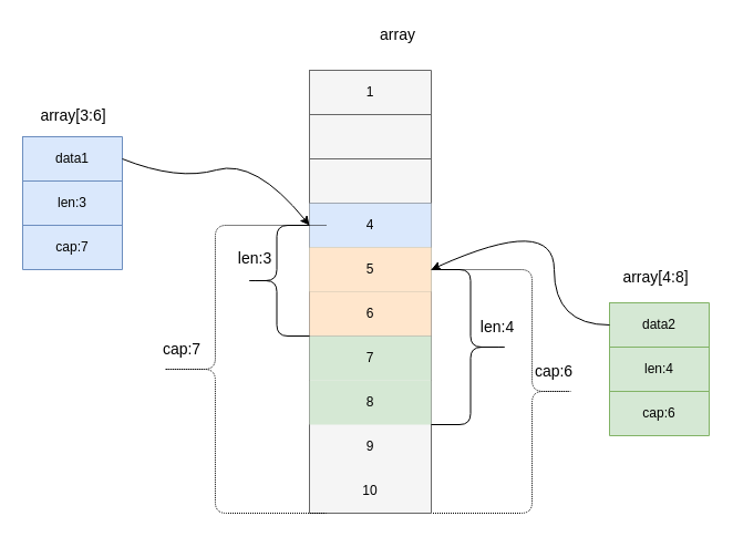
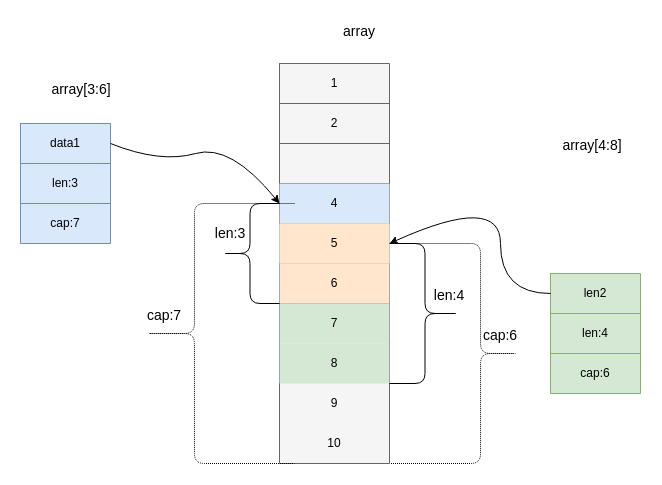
  <mxCell id="0" />
  <mxCell id="1" parent="0" />
  <mxCell id="2" value="" style="shape=curlyBracket;whiteSpace=wrap;html=1;rounded=1;flipH=1;fontSize=14;size=0.305;dashed=1;dashPattern=1 1;" vertex="1" parent="1"><mxGeometry x="389" y="243" width="131" height="220" as="geometry" /></mxCell>
  <mxCell id="3" value="" style="shape=table;html=1;whiteSpace=wrap;startSize=0;container=1;collapsible=0;childLayout=tableLayout;fillColor=#f5f5f5;strokeColor=#666666;fontColor=#333333;" vertex="1" parent="1"><mxGeometry x="279" y="63" width="110" height="400" as="geometry" /></mxCell>
  <mxCell id="4" value="" style="shape=partialRectangle;html=1;whiteSpace=wrap;collapsible=0;dropTarget=0;pointerEvents=0;fillColor=none;top=0;left=0;bottom=0;right=0;points=[[0,0.5],[1,0.5]];portConstraint=eastwest;" vertex="1" parent="3"><mxGeometry width="110" height="40" as="geometry" /></mxCell>
  <mxCell id="5" value="1" style="shape=partialRectangle;html=1;whiteSpace=wrap;connectable=0;fillColor=none;top=0;left=0;bottom=0;right=0;overflow=hidden;" vertex="1" parent="4"><mxGeometry width="110" height="40" as="geometry" /></mxCell>
  <mxCell id="6" value="" style="shape=partialRectangle;html=1;whiteSpace=wrap;collapsible=0;dropTarget=0;pointerEvents=0;fillColor=none;top=0;left=0;bottom=0;right=0;points=[[0,0.5],[1,0.5]];portConstraint=eastwest;" vertex="1" parent="3"><mxGeometry y="40" width="110" height="40" as="geometry" /></mxCell>
+ <mxCell id="7" value="2" style="shape=partialRectangle;html=1;whiteSpace=wrap;connectable=0;fillColor=none;top=0;left=0;bottom=0;right=0;overflow=hidden;" vertex="1" parent="6"><mxGeometry width="110" height="40" as="geometry" /></mxCell>
  <mxCell id="8" style="shape=partialRectangle;html=1;whiteSpace=wrap;collapsible=0;dropTarget=0;pointerEvents=0;fillColor=none;top=0;left=0;bottom=0;right=0;points=[[0,0.5],[1,0.5]];portConstraint=eastwest;" vertex="1" parent="3"><mxGeometry y="80" width="110" height="40" as="geometry" /></mxCell>
  <mxCell id="9" style="shape=partialRectangle;html=1;whiteSpace=wrap;collapsible=0;dropTarget=0;pointerEvents=0;fillColor=none;top=0;left=0;bottom=0;right=0;points=[[0,0.5],[1,0.5]];portConstraint=eastwest;" vertex="1" parent="3"><mxGeometry y="120" width="110" height="40" as="geometry" /></mxCell>
  <mxCell id="10" value="4" style="shape=partialRectangle;html=1;whiteSpace=wrap;connectable=0;fillColor=#dae8fc;top=0;left=0;bottom=0;right=0;overflow=hidden;strokeColor=#6c8ebf;" vertex="1" parent="9"><mxGeometry width="110" height="40" as="geometry" /></mxCell>
  <mxCell id="11" style="shape=partialRectangle;html=1;whiteSpace=wrap;collapsible=0;dropTarget=0;pointerEvents=0;fillColor=#d5e8d4;top=0;left=0;bottom=0;right=0;points=[[0,0.5],[1,0.5]];portConstraint=eastwest;strokeColor=#82b366;" vertex="1" parent="3"><mxGeometry y="160" width="110" height="40" as="geometry" /></mxCell>
  <mxCell id="12" value="5" style="shape=partialRectangle;html=1;whiteSpace=wrap;connectable=0;fillColor=#ffe6cc;top=0;left=0;bottom=0;right=0;overflow=hidden;strokeColor=#d79b00;" vertex="1" parent="11"><mxGeometry width="110" height="40" as="geometry" /></mxCell>
  <mxCell id="13" style="shape=partialRectangle;html=1;whiteSpace=wrap;collapsible=0;dropTarget=0;pointerEvents=0;fillColor=none;top=0;left=0;bottom=0;right=0;points=[[0,0.5],[1,0.5]];portConstraint=eastwest;" vertex="1" parent="3"><mxGeometry y="200" width="110" height="40" as="geometry" /></mxCell>
  <mxCell id="14" value="6" style="shape=partialRectangle;html=1;whiteSpace=wrap;connectable=0;fillColor=#ffe6cc;top=0;left=0;bottom=0;right=0;overflow=hidden;strokeColor=#d79b00;" vertex="1" parent="13"><mxGeometry width="110" height="40" as="geometry" /></mxCell>
  <mxCell id="15" style="shape=partialRectangle;html=1;whiteSpace=wrap;collapsible=0;dropTarget=0;pointerEvents=0;fillColor=none;top=0;left=0;bottom=0;right=0;points=[[0,0.5],[1,0.5]];portConstraint=eastwest;" vertex="1" parent="3"><mxGeometry y="240" width="110" height="40" as="geometry" /></mxCell>
  <mxCell id="16" value="7" style="shape=partialRectangle;html=1;whiteSpace=wrap;connectable=0;fillColor=#d5e8d4;top=0;left=0;bottom=0;right=0;overflow=hidden;strokeColor=#82b366;" vertex="1" parent="15"><mxGeometry width="110" height="40" as="geometry" /></mxCell>
  <mxCell id="17" style="shape=partialRectangle;html=1;whiteSpace=wrap;collapsible=0;dropTarget=0;pointerEvents=0;fillColor=none;top=0;left=0;bottom=0;right=0;points=[[0,0.5],[1,0.5]];portConstraint=eastwest;" vertex="1" parent="3"><mxGeometry y="280" width="110" height="40" as="geometry" /></mxCell>
  <mxCell id="18" value="8" style="shape=partialRectangle;html=1;whiteSpace=wrap;connectable=0;fillColor=#d5e8d4;top=0;left=0;bottom=0;right=0;overflow=hidden;strokeColor=#82b366;" vertex="1" parent="17"><mxGeometry width="110" height="40" as="geometry" /></mxCell>
  <mxCell id="19" style="shape=partialRectangle;html=1;whiteSpace=wrap;collapsible=0;dropTarget=0;pointerEvents=0;fillColor=none;top=0;left=0;bottom=0;right=0;points=[[0,0.5],[1,0.5]];portConstraint=eastwest;" vertex="1" parent="3"><mxGeometry y="320" width="110" height="40" as="geometry" /></mxCell>
  <mxCell id="20" value="9" style="shape=partialRectangle;html=1;whiteSpace=wrap;connectable=0;fillColor=none;top=0;left=0;bottom=0;right=0;overflow=hidden;" vertex="1" parent="19"><mxGeometry width="110" height="40" as="geometry" /></mxCell>
  <mxCell id="21" style="shape=partialRectangle;html=1;whiteSpace=wrap;collapsible=0;dropTarget=0;pointerEvents=0;fillColor=none;top=0;left=0;bottom=0;right=0;points=[[0,0.5],[1,0.5]];portConstraint=eastwest;" vertex="1" parent="3"><mxGeometry y="360" width="110" height="40" as="geometry" /></mxCell>
  <mxCell id="22" value="10" style="shape=partialRectangle;html=1;whiteSpace=wrap;connectable=0;fillColor=none;top=0;left=0;bottom=0;right=0;overflow=hidden;" vertex="1" parent="21"><mxGeometry width="110" height="40" as="geometry" /></mxCell>
  <mxCell id="23" value="" style="shape=table;html=1;whiteSpace=wrap;startSize=0;container=1;collapsible=0;childLayout=tableLayout;fillColor=#dae8fc;strokeColor=#6c8ebf;" vertex="1" parent="1"><mxGeometry x="20" y="123" width="90" height="120" as="geometry" /></mxCell>
  <mxCell id="24" value="" style="shape=partialRectangle;html=1;whiteSpace=wrap;collapsible=0;dropTarget=0;pointerEvents=0;fillColor=none;top=0;left=0;bottom=0;right=0;points=[[0,0.5],[1,0.5]];portConstraint=eastwest;" vertex="1" parent="23"><mxGeometry width="90" height="40" as="geometry" /></mxCell>
  <mxCell id="25" value="data1" style="shape=partialRectangle;html=1;whiteSpace=wrap;connectable=0;fillColor=none;top=0;left=0;bottom=0;right=0;overflow=hidden;" vertex="1" parent="24"><mxGeometry width="90" height="40" as="geometry" /></mxCell>
  <mxCell id="26" value="" style="shape=partialRectangle;html=1;whiteSpace=wrap;collapsible=0;dropTarget=0;pointerEvents=0;fillColor=none;top=0;left=0;bottom=0;right=0;points=[[0,0.5],[1,0.5]];portConstraint=eastwest;" vertex="1" parent="23"><mxGeometry y="40" width="90" height="40" as="geometry" /></mxCell>
  <mxCell id="27" value="len:3" style="shape=partialRectangle;html=1;whiteSpace=wrap;connectable=0;fillColor=none;top=0;left=0;bottom=0;right=0;overflow=hidden;" vertex="1" parent="26"><mxGeometry width="90" height="40" as="geometry" /></mxCell>
  <mxCell id="28" value="" style="shape=partialRectangle;html=1;whiteSpace=wrap;collapsible=0;dropTarget=0;pointerEvents=0;fillColor=none;top=0;left=0;bottom=0;right=0;points=[[0,0.5],[1,0.5]];portConstraint=eastwest;" vertex="1" parent="23"><mxGeometry y="80" width="90" height="40" as="geometry" /></mxCell>
  <mxCell id="29" value="cap:7" style="shape=partialRectangle;html=1;whiteSpace=wrap;connectable=0;fillColor=none;top=0;left=0;bottom=0;right=0;overflow=hidden;" vertex="1" parent="28"><mxGeometry width="90" height="40" as="geometry" /></mxCell>
  <mxCell id="30" value="" style="shape=table;html=1;whiteSpace=wrap;startSize=0;container=1;collapsible=0;childLayout=tableLayout;fillColor=#d5e8d4;strokeColor=#82b366;" vertex="1" parent="1"><mxGeometry x="550" y="273" width="90" height="120" as="geometry" /></mxCell>
  <mxCell id="31" value="" style="shape=partialRectangle;html=1;whiteSpace=wrap;collapsible=0;dropTarget=0;pointerEvents=0;fillColor=none;top=0;left=0;bottom=0;right=0;points=[[0,0.5],[1,0.5]];portConstraint=eastwest;" vertex="1" parent="30"><mxGeometry width="90" height="40" as="geometry" /></mxCell>
- <mxCell id="32" value="data2" style="shape=partialRectangle;html=1;whiteSpace=wrap;connectable=0;fillColor=none;top=0;left=0;bottom=0;right=0;overflow=hidden;" vertex="1" parent="31"><mxGeometry width="90" height="40" as="geometry" /></mxCell>
+ <mxCell id="32" value="len2" style="shape=partialRectangle;html=1;whiteSpace=wrap;connectable=0;fillColor=none;top=0;left=0;bottom=0;right=0;overflow=hidden;" vertex="1" parent="31"><mxGeometry width="90" height="40" as="geometry" /></mxCell>
  <mxCell id="33" value="" style="shape=partialRectangle;html=1;whiteSpace=wrap;collapsible=0;dropTarget=0;pointerEvents=0;fillColor=none;top=0;left=0;bottom=0;right=0;points=[[0,0.5],[1,0.5]];portConstraint=eastwest;" vertex="1" parent="30"><mxGeometry y="40" width="90" height="40" as="geometry" /></mxCell>
  <mxCell id="34" value="&lt;span&gt;len:4&lt;/span&gt;" style="shape=partialRectangle;html=1;whiteSpace=wrap;connectable=0;fillColor=none;top=0;left=0;bottom=0;right=0;overflow=hidden;" vertex="1" parent="33"><mxGeometry width="90" height="40" as="geometry" /></mxCell>
  <mxCell id="35" value="" style="shape=partialRectangle;html=1;whiteSpace=wrap;collapsible=0;dropTarget=0;pointerEvents=0;fillColor=none;top=0;left=0;bottom=0;right=0;points=[[0,0.5],[1,0.5]];portConstraint=eastwest;" vertex="1" parent="30"><mxGeometry y="80" width="90" height="40" as="geometry" /></mxCell>
  <mxCell id="36" value="&lt;span&gt;cap:6&lt;/span&gt;" style="shape=partialRectangle;html=1;whiteSpace=wrap;connectable=0;fillColor=none;top=0;left=0;bottom=0;right=0;overflow=hidden;" vertex="1" parent="35"><mxGeometry width="90" height="40" as="geometry" /></mxCell>
  <mxCell id="37" value="array" style="text;html=1;strokeColor=none;fillColor=none;align=center;verticalAlign=middle;whiteSpace=wrap;overflow=hidden;fontSize=14;" vertex="1" parent="1"><mxGeometry x="319" y="20" width="80" height="20" as="geometry" /></mxCell>
- <mxCell id="38" value="array[3:6]" style="text;html=1;strokeColor=none;fillColor=none;align=center;verticalAlign=middle;whiteSpace=wrap;overflow=hidden;fontSize=14;" vertex="1" parent="1"><mxGeometry x="26" y="93" width="80" height="20" as="geometry" /></mxCell>
- <mxCell id="39" value="array[4:8]" style="text;html=1;strokeColor=none;fillColor=none;align=center;verticalAlign=middle;whiteSpace=wrap;overflow=hidden;fontSize=14;" vertex="1" parent="1"><mxGeometry x="552" y="239" width="80" height="20" as="geometry" /></mxCell>
+ <mxCell id="38" value="array[3:6]" style="text;html=1;strokeColor=none;fillColor=none;align=center;verticalAlign=middle;whiteSpace=wrap;overflow=hidden;fontSize=14;" vertex="1" parent="1"><mxGeometry x="41" y="78" width="80" height="20" as="geometry" /></mxCell>
+ <mxCell id="39" value="array[4:8]" style="text;html=1;strokeColor=none;fillColor=none;align=center;verticalAlign=middle;whiteSpace=wrap;overflow=hidden;fontSize=14;" vertex="1" parent="1"><mxGeometry x="552" y="134" width="80" height="20" as="geometry" /></mxCell>
  <mxCell id="40" value="" style="curved=1;endArrow=classic;html=1;fontSize=14;entryX=0;entryY=0.5;entryDx=0;entryDy=0;exitX=1;exitY=0.5;exitDx=0;exitDy=0;" edge="1" parent="1" source="24" target="9"><mxGeometry width="50" height="50" relative="1" as="geometry"><mxPoint x="310" y="293" as="sourcePoint" /><mxPoint x="360" y="243" as="targetPoint" /><Array as="points"><mxPoint x="160" y="163" /><mxPoint x="230" y="143" /></Array></mxGeometry></mxCell>
  <mxCell id="41" value="" style="curved=1;endArrow=classic;html=1;fontSize=14;exitX=0;exitY=0.5;exitDx=0;exitDy=0;entryX=1;entryY=0.5;entryDx=0;entryDy=0;" edge="1" parent="1" source="31" target="11"><mxGeometry width="50" height="50" relative="1" as="geometry"><mxPoint x="540" y="293" as="sourcePoint" /><mxPoint x="360" y="243" as="targetPoint" /><Array as="points"><mxPoint x="500" y="293" /><mxPoint x="500" y="193" /></Array></mxGeometry></mxCell>
  <mxCell id="42" value="" style="shape=curlyBracket;whiteSpace=wrap;html=1;rounded=1;fontSize=14;" vertex="1" parent="1"><mxGeometry x="220" y="203" width="59" height="100" as="geometry" /></mxCell>
  <mxCell id="43" value="" style="shape=curlyBracket;whiteSpace=wrap;html=1;rounded=1;fontSize=14;size=0.333;dashed=1;dashPattern=1 1;" vertex="1" parent="1"><mxGeometry x="144" y="203" width="150" height="260" as="geometry" /></mxCell>
  <mxCell id="44" value="len:3" style="text;html=1;strokeColor=none;fillColor=none;align=center;verticalAlign=middle;whiteSpace=wrap;rounded=0;fontSize=14;" vertex="1" parent="1"><mxGeometry x="210" y="223" width="40" height="20" as="geometry" /></mxCell>
  <mxCell id="45" value="cap:7" style="text;html=1;strokeColor=none;fillColor=none;align=center;verticalAlign=middle;whiteSpace=wrap;rounded=0;fontSize=14;" vertex="1" parent="1"><mxGeometry x="144" y="305" width="40" height="20" as="geometry" /></mxCell>
  <mxCell id="46" value="" style="shape=curlyBracket;whiteSpace=wrap;html=1;rounded=1;flipH=1;fontSize=14;size=0.5;" vertex="1" parent="1"><mxGeometry x="389" y="243" width="71" height="140" as="geometry" /></mxCell>
  <mxCell id="47" value="len:4" style="text;html=1;strokeColor=none;fillColor=none;align=center;verticalAlign=middle;whiteSpace=wrap;rounded=0;fontSize=14;" vertex="1" parent="1"><mxGeometry x="428.5" y="285" width="40" height="20" as="geometry" /></mxCell>
  <mxCell id="48" value="cap:6" style="text;html=1;strokeColor=none;fillColor=none;align=center;verticalAlign=middle;whiteSpace=wrap;rounded=0;fontSize=14;" vertex="1" parent="1"><mxGeometry x="480" y="325" width="40" height="20" as="geometry" /></mxCell>
